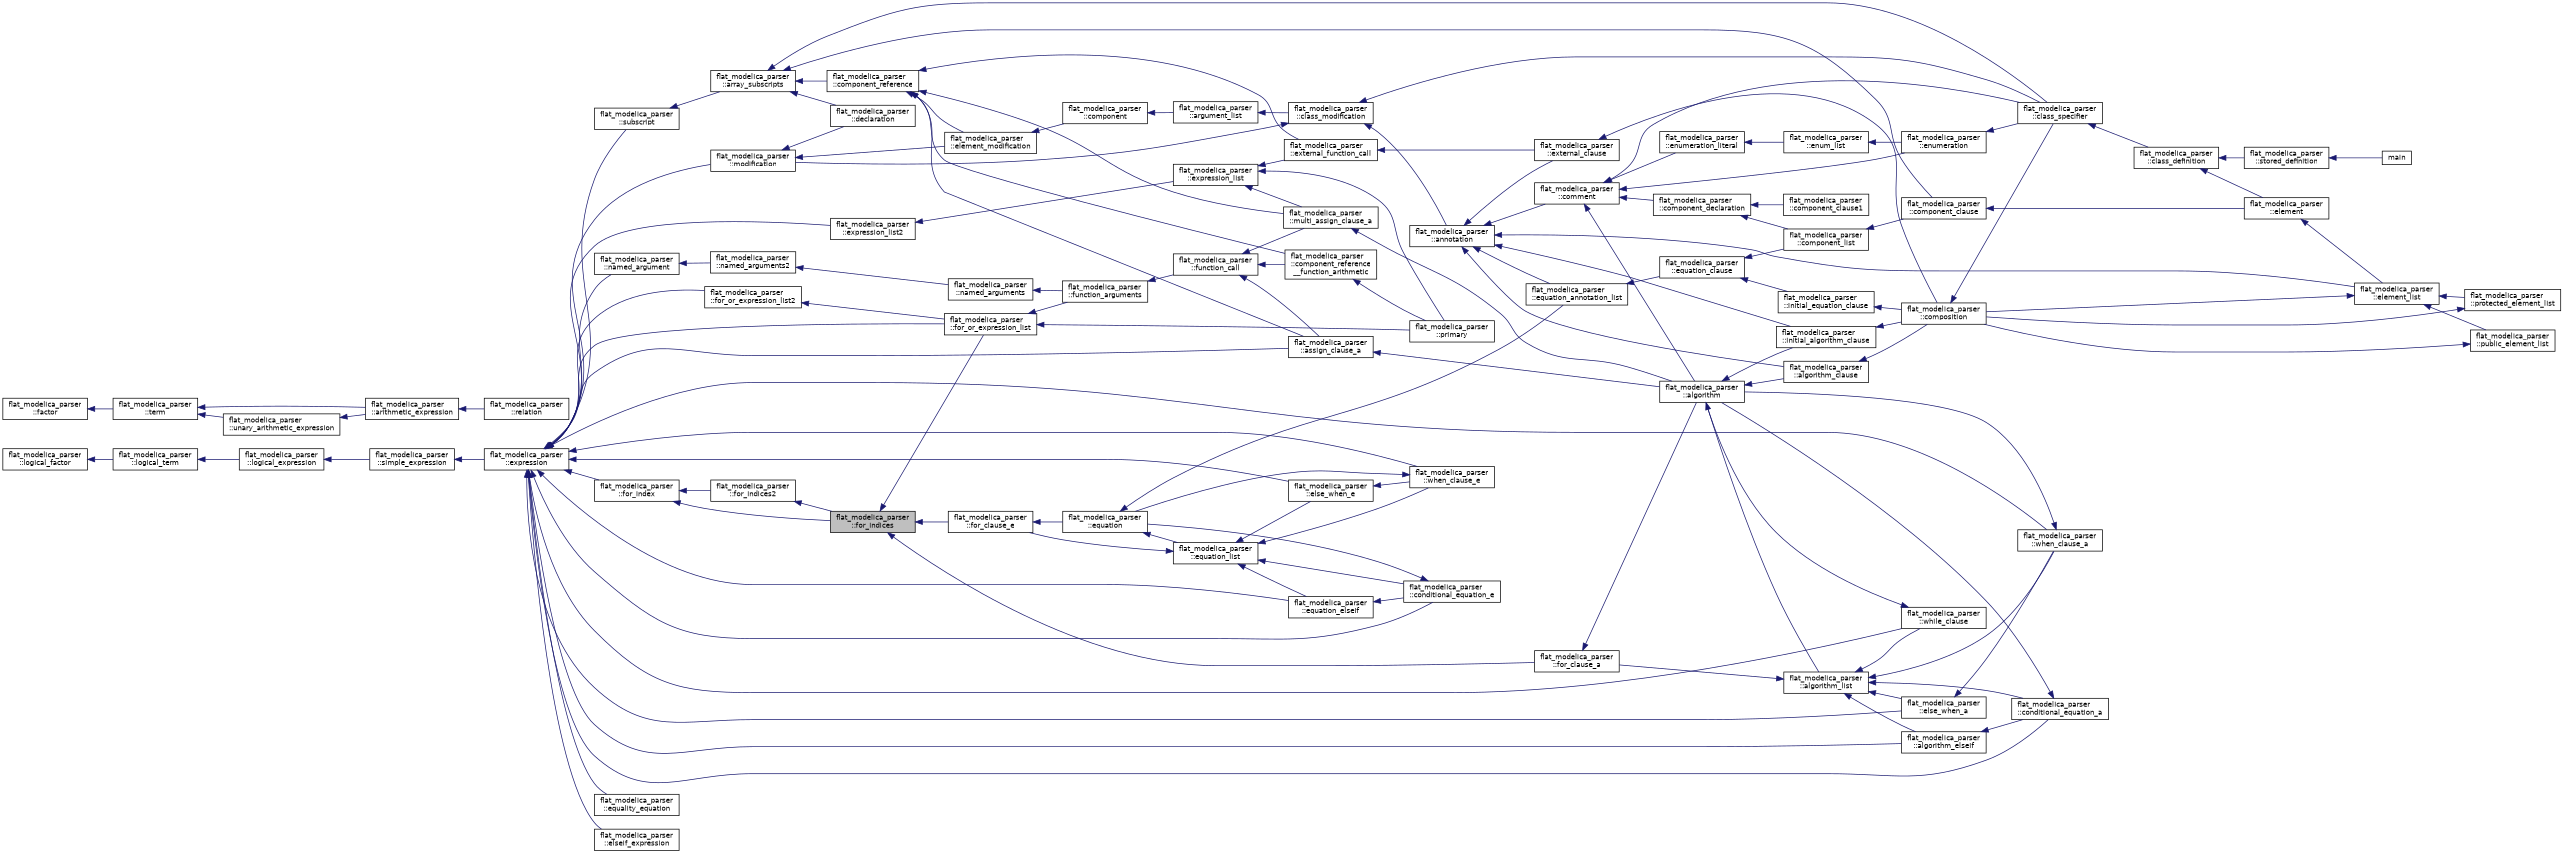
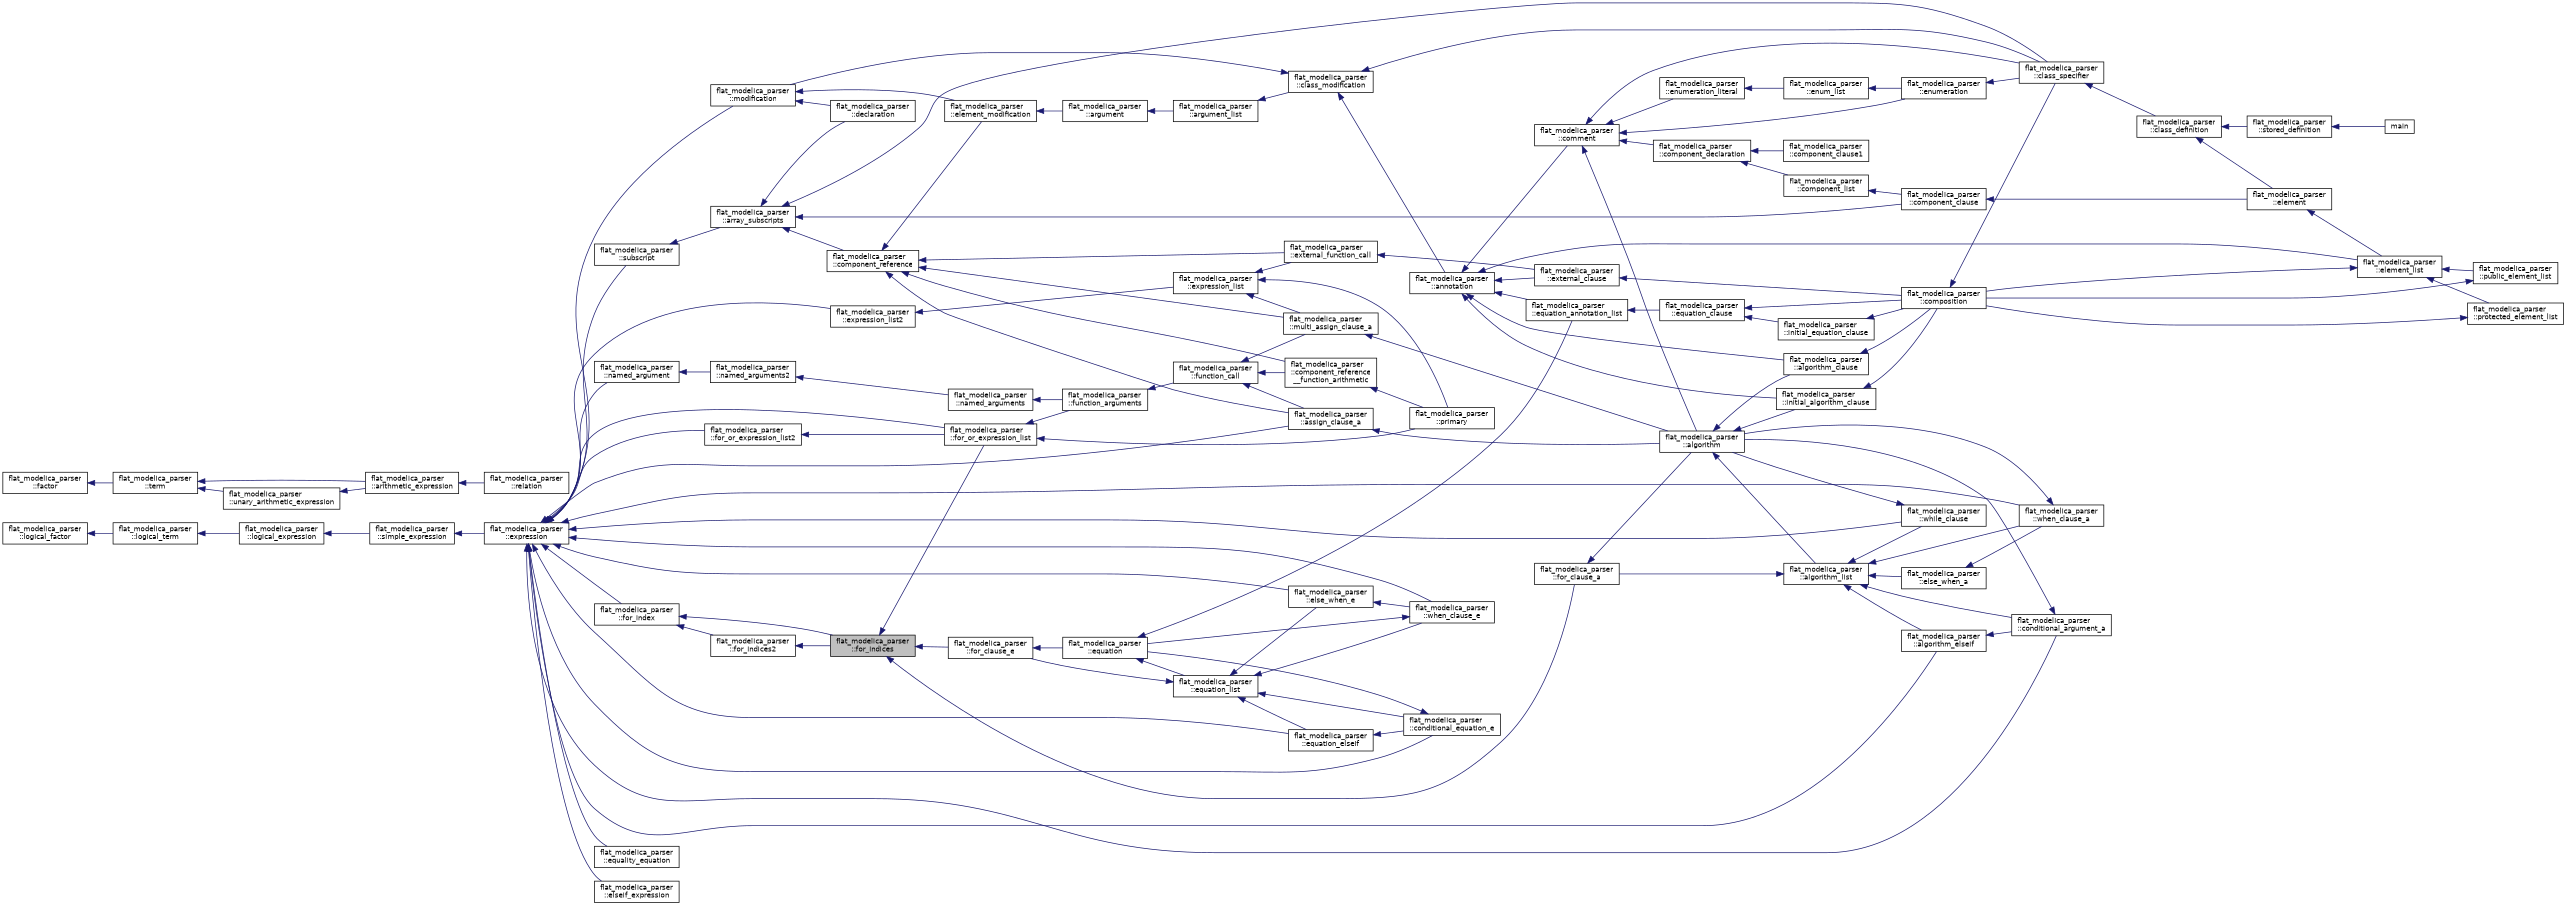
  digraph {
    rankdir=LR
    node [color=black fillcolor=white fontname=Helvetica fontsize=10 shape=record style=filled]
    edge [color=midnightblue dir=back fontname=Helvetica fontsize=10 labelfontname=Helvetica labelfontsize=10 style=solid]
    n1 [fillcolor=grey75 fontcolor=black height=0.2 label="flat_modelica_parser\l::for_indices" width=0.4]
    n2 [height=0.2 label="flat_modelica_parser\l::for_clause_e" width=0.4]
    n3 [height=0.2 label="flat_modelica_parser\l::for_clause_a" width=0.4]
    n4 [height=0.2 label="flat_modelica_parser\l::for_or_expression_list" width=0.4]
    n5 [height=0.2 label="flat_modelica_parser\l::equation" width=0.4]
    n6 [height=0.2 label="flat_modelica_parser\l::algorithm" width=0.4]
    n7 [height=0.2 label="flat_modelica_parser\l::primary" width=0.4]
    n8 [height=0.2 label="flat_modelica_parser\l::function_arguments" width=0.4]
    n9 [height=0.2 label="flat_modelica_parser\l::equation_annotation_list" width=0.4]
    n10 [height=0.2 label="flat_modelica_parser\l::equation_list" width=0.4]
    n11 [height=0.2 label="flat_modelica_parser\l::equation_clause" width=0.4]
    n12 [height=0.2 label="flat_modelica_parser\l::conditional_equation_e" width=0.4]
    n13 [height=0.2 label="flat_modelica_parser\l::when_clause_e" width=0.4]
    n14 [height=0.2 label="flat_modelica_parser\l::equation_elseif" width=0.4]
    n15 [height=0.2 label="flat_modelica_parser\l::else_when_e" width=0.4]
    n16 [height=0.2 label="flat_modelica_parser\l::composition" width=0.4]
    n17 [height=0.2 label="flat_modelica_parser\l::initial_equation_clause" width=0.4]
    n18 [height=0.2 label="flat_modelica_parser\l::class_specifier" width=0.4]
    n19 [height=0.2 label="flat_modelica_parser\l::class_definition" width=0.4]
    n20 [height=0.2 label="flat_modelica_parser\l::stored_definition" width=0.4]
    n21 [height=0.2 label="flat_modelica_parser\l::element" width=0.4]
    n22 [height=0.2 label=main width=0.4]
    n23 [height=0.2 label="flat_modelica_parser\l::element_list" width=0.4]
    n24 [height=0.2 label="flat_modelica_parser\l::public_element_list" width=0.4]
    n25 [height=0.2 label="flat_modelica_parser\l::protected_element_list" width=0.4]
    n26 [height=0.2 label="flat_modelica_parser\l::initial_algorithm_clause" width=0.4]
    n27 [height=0.2 label="flat_modelica_parser\l::algorithm_clause" width=0.4]
    n28 [height=0.2 label="flat_modelica_parser\l::algorithm_list" width=0.4]
-   n29 [height=0.2 label="flat_modelica_parser\l::conditional_equation_a" width=0.4]
+   n29 [height=0.2 label="flat_modelica_parser\l::conditional_argument_a" width=0.4]
    n30 [height=0.2 label="flat_modelica_parser\l::while_clause" width=0.4]
    n31 [height=0.2 label="flat_modelica_parser\l::when_clause_a" width=0.4]
    n32 [height=0.2 label="flat_modelica_parser\l::algorithm_elseif" width=0.4]
    n33 [height=0.2 label="flat_modelica_parser\l::else_when_a" width=0.4]
    n34 [height=0.2 label="flat_modelica_parser\l::function_call" width=0.4]
    n35 [height=0.2 label="flat_modelica_parser\l::factor" width=0.4]
    n36 [height=0.2 label="flat_modelica_parser\l::term" width=0.4]
    n37 [height=0.2 label="flat_modelica_parser\l::arithmetic_expression" width=0.4]
    n38 [height=0.2 label="flat_modelica_parser\l::unary_arithmetic_expression" width=0.4]
    n39 [height=0.2 label="flat_modelica_parser\l::relation" width=0.4]
    n40 [height=0.2 label="flat_modelica_parser\l::logical_factor" width=0.4]
    n41 [height=0.2 label="flat_modelica_parser\l::logical_term" width=0.4]
    n42 [height=0.2 label="flat_modelica_parser\l::logical_expression" width=0.4]
    n43 [height=0.2 label="flat_modelica_parser\l::simple_expression" width=0.4]
    n44 [height=0.2 label="flat_modelica_parser\l::expression" width=0.4]
    n45 [height=0.2 label="flat_modelica_parser\l::equality_equation" width=0.4]
    n46 [height=0.2 label="flat_modelica_parser\l::modification" width=0.4]
    n47 [height=0.2 label="flat_modelica_parser\l::assign_clause_a" width=0.4]
    n48 [height=0.2 label="flat_modelica_parser\l::elseif_expression" width=0.4]
    n49 [height=0.2 label="flat_modelica_parser\l::for_index" width=0.4]
    n50 [height=0.2 label="flat_modelica_parser\l::for_or_expression_list2" width=0.4]
    n51 [height=0.2 label="flat_modelica_parser\l::named_argument" width=0.4]
    n52 [height=0.2 label="flat_modelica_parser\l::expression_list2" width=0.4]
    n53 [height=0.2 label="flat_modelica_parser\l::subscript" width=0.4]
    n54 [height=0.2 label="flat_modelica_parser\l::declaration" width=0.4]
    n55 [height=0.2 label="flat_modelica_parser\l::element_modification" width=0.4]
    n56 [height=0.2 label="flat_modelica_parser\l::for_indices2" width=0.4]
    n57 [height=0.2 label="flat_modelica_parser\l::named_arguments2" width=0.4]
    n58 [height=0.2 label="flat_modelica_parser\l::expression_list" width=0.4]
    n59 [height=0.2 label="flat_modelica_parser\l::array_subscripts" width=0.4]
-   n60 [height=0.2 label="flat_modelica_parser\l::component" width=0.4]
+   n60 [height=0.2 label="flat_modelica_parser\l::argument" width=0.4]
    n61 [height=0.2 label="flat_modelica_parser\l::component_declaration" width=0.4]
    n62 [height=0.2 label="flat_modelica_parser\l::component_list" width=0.4]
    n63 [height=0.2 label="flat_modelica_parser\l::component_clause1" width=0.4]
    n64 [height=0.2 label="flat_modelica_parser\l::component_clause" width=0.4]
    n65 [height=0.2 label="flat_modelica_parser\l::argument_list" width=0.4]
    n66 [height=0.2 label="flat_modelica_parser\l::class_modification" width=0.4]
    n67 [height=0.2 label="flat_modelica_parser\l::annotation" width=0.4]
    n68 [height=0.2 label="flat_modelica_parser\l::comment" width=0.4]
    n69 [height=0.2 label="flat_modelica_parser\l::external_clause" width=0.4]
    n70 [height=0.2 label="flat_modelica_parser\l::enumeration" width=0.4]
    n71 [height=0.2 label="flat_modelica_parser\l::enumeration_literal" width=0.4]
    n72 [height=0.2 label="flat_modelica_parser\l::enum_list" width=0.4]
    n73 [height=0.2 label="flat_modelica_parser\l::named_arguments" width=0.4]
    n74 [height=0.2 label="flat_modelica_parser\l::multi_assign_clause_a" width=0.4]
    n75 [height=0.2 label="flat_modelica_parser\l::component_reference\l__function_arithmetic" width=0.4]
    n76 [height=0.2 label="flat_modelica_parser\l::external_function_call" width=0.4]
    n77 [height=0.2 label="flat_modelica_parser\l::component_reference" width=0.4]
    n1 -> n2
    n1 -> n3
    n1 -> n4
    n2 -> n5
    n3 -> n6
    n4 -> n7
    n4 -> n8
    n5 -> n9
    n5 -> n10
    n6 -> n26
    n6 -> n27
    n6 -> n28
    n8 -> n34
    n9 -> n11
    n10 -> n2
    n10 -> n12
    n10 -> n13
    n10 -> n14
    n10 -> n15
-   n11 -> n62
+   n11 -> n16
    n11 -> n17
    n12 -> n5
    n13 -> n5
    n14 -> n12
    n15 -> n13
    n16 -> n18
    n17 -> n16
    n18 -> n19
    n19 -> n20
    n19 -> n21
    n20 -> n22
    n21 -> n23
    n23 -> n16
    n23 -> n24
    n23 -> n25
    n24 -> n16
    n25 -> n16
    n26 -> n16
    n27 -> n16
    n28 -> n3
    n28 -> n29
    n28 -> n30
    n28 -> n31
    n28 -> n32
    n28 -> n33
    n29 -> n6
    n30 -> n6
    n31 -> n6
    n32 -> n29
    n33 -> n31
    n34 -> n47
    n34 -> n74
    n34 -> n75
    n35 -> n36
    n36 -> n37
    n36 -> n38
    n37 -> n39
    n38 -> n37
    n40 -> n41
    n41 -> n42
    n42 -> n43
    n43 -> n44
    n44 -> n4
    n44 -> n12
    n44 -> n13
    n44 -> n14
    n44 -> n15
    n44 -> n29
    n44 -> n30
    n44 -> n31
    n44 -> n32
-   n44 -> n33
    n44 -> n45
    n44 -> n46
    n44 -> n47
    n44 -> n48
    n44 -> n49
    n44 -> n50
    n44 -> n51
    n44 -> n52
    n44 -> n53
    n46 -> n54
    n46 -> n55
    n47 -> n6
    n49 -> n1
    n49 -> n56
    n50 -> n4
    n51 -> n57
    n52 -> n58
    n53 -> n59
    n55 -> n60
    n56 -> n1
    n57 -> n73
    n58 -> n7
    n58 -> n74
    n58 -> n76
    n59 -> n18
    n59 -> n54
    n59 -> n64
    n59 -> n77
    n60 -> n65
    n61 -> n62
    n61 -> n63
    n62 -> n64
    n64 -> n21
    n65 -> n66
    n66 -> n18
    n66 -> n46
    n66 -> n67
    n67 -> n9
    n67 -> n23
    n67 -> n26
    n67 -> n27
    n67 -> n68
    n67 -> n69
    n68 -> n6
    n68 -> n18
    n68 -> n61
    n68 -> n70
    n68 -> n71
    n69 -> n16
    n70 -> n18
    n71 -> n72
    n72 -> n70
    n73 -> n8
    n74 -> n6
    n75 -> n7
    n76 -> n69
    n77 -> n47
    n77 -> n55
    n77 -> n74
    n77 -> n75
    n77 -> n76
  }
